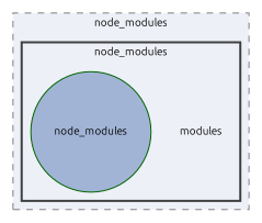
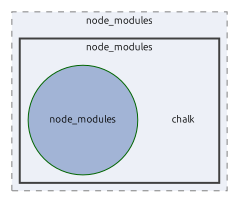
  digraph {
    compound=true
    fontname=Ubuntu
    node [fontname=Ubuntu fontsize=10 color=darkgreen]
-   n1 [height=0.2 label=modules shape=plaintext width=0.4]
+   n1 [height=0.2 label=chalk shape=plaintext width=0.4]
    n2 [fillcolor="#a2b4d6" height=0.2 label=node_modules shape=circle style=filled width=0.4]
    subgraph cluster_1 {
      bgcolor="#edf0f7"
      fontsize=10
      label=node_modules
      pencolor=grey50
      style="filled,dashed"
      subgraph cluster_2 {
        bgcolor="#edf0f7"
        fontsize=10
        pencolor=grey25
        style="filled,bold"
        n1
        n2
      }
    }
  }
